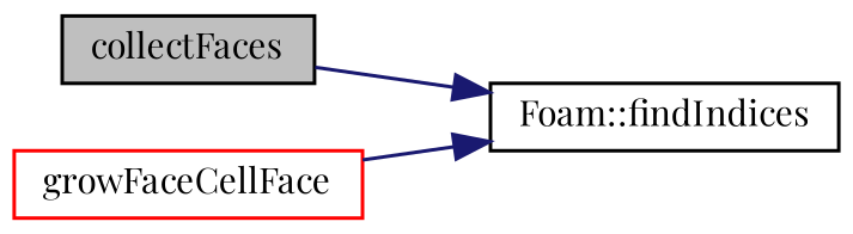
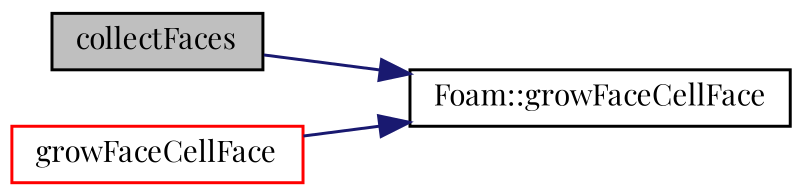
  digraph {
    fontname="Playfair Display"
    rankdir=LR
    node [color=black fontname="Playfair Display" fontsize=10 shape=record]
    edge [color=midnightblue fontname="Playfair Display" fontsize=10 labelfontname=Helvetica labelfontsize=10 style=solid]
    n1 [fillcolor=grey75 fontcolor=black height=0.2 label=collectFaces style=filled width=0.4]
-   n2 [height=0.2 label="Foam::findIndices" width=0.4]
+   n2 [height=0.2 label="Foam::growFaceCellFace" width=0.4]
    n3 [color=red height=0.2 label=growFaceCellFace width=0.4]
    n1 -> n2
    n3 -> n2
  }
